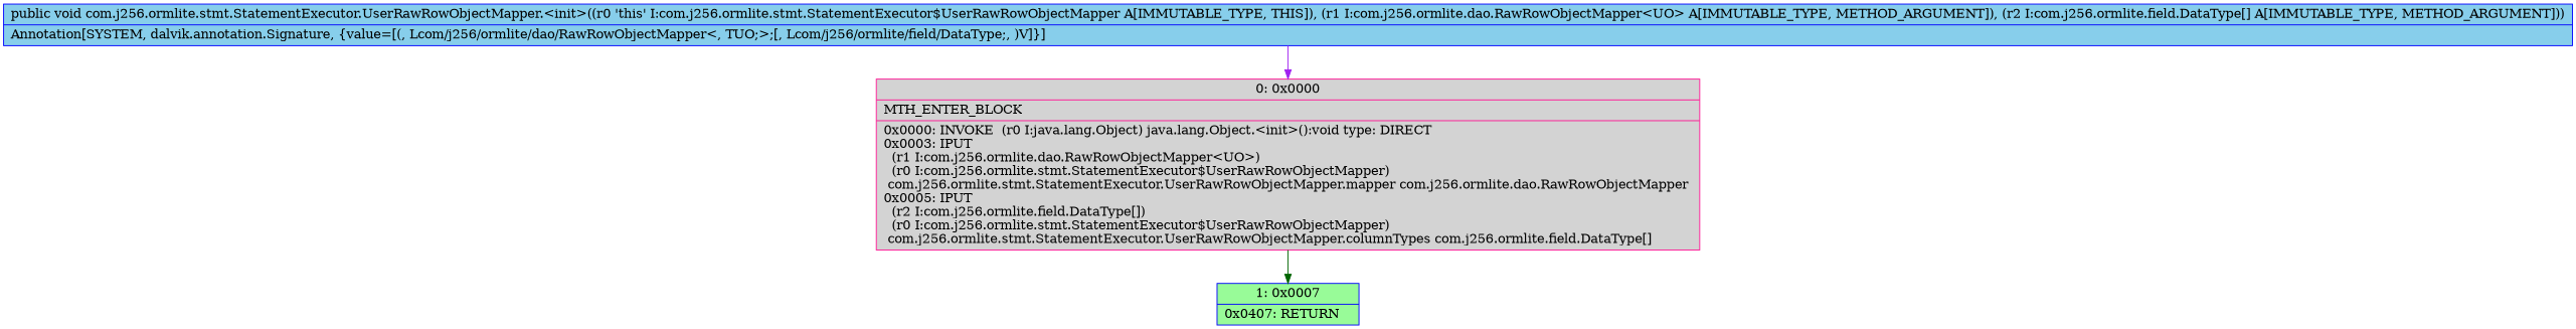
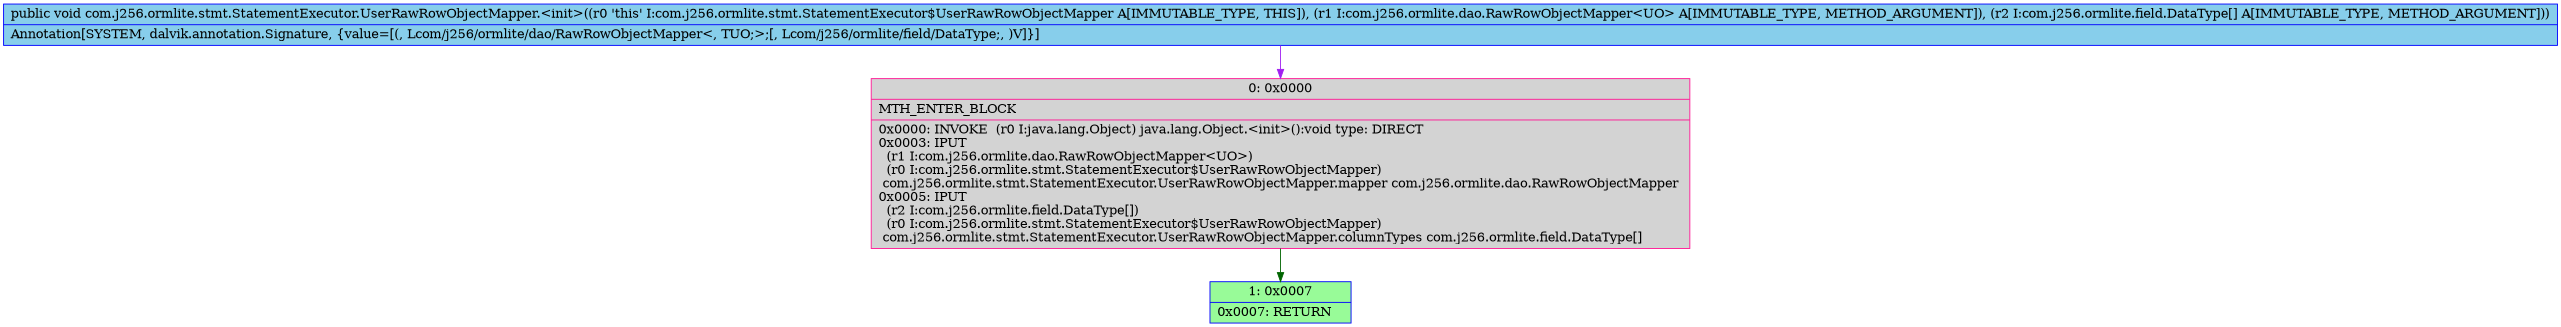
  digraph {
    node [shape=record style=filled color=blue]
    n1 [label="{0\:\ 0x0000|MTH_ENTER_BLOCK\l|0x0000: INVOKE  (r0 I:java.lang.Object) java.lang.Object.\<init\>():void type: DIRECT \l0x0003: IPUT  \l  (r1 I:com.j256.ormlite.dao.RawRowObjectMapper\<UO\>)\l  (r0 I:com.j256.ormlite.stmt.StatementExecutor$UserRawRowObjectMapper)\l com.j256.ormlite.stmt.StatementExecutor.UserRawRowObjectMapper.mapper com.j256.ormlite.dao.RawRowObjectMapper \l0x0005: IPUT  \l  (r2 I:com.j256.ormlite.field.DataType[])\l  (r0 I:com.j256.ormlite.stmt.StatementExecutor$UserRawRowObjectMapper)\l com.j256.ormlite.stmt.StatementExecutor.UserRawRowObjectMapper.columnTypes com.j256.ormlite.field.DataType[] \l}" fillcolor=lightgrey color=deeppink]
-   n2 [label="{1\:\ 0x0007|0x0407: RETURN   \l}" fillcolor=palegreen]
+   n2 [label="{1\:\ 0x0007|0x0007: RETURN   \l}" fillcolor=palegreen]
    n3 [label="{public void com.j256.ormlite.stmt.StatementExecutor.UserRawRowObjectMapper.\<init\>((r0 'this' I:com.j256.ormlite.stmt.StatementExecutor$UserRawRowObjectMapper A[IMMUTABLE_TYPE, THIS]), (r1 I:com.j256.ormlite.dao.RawRowObjectMapper\<UO\> A[IMMUTABLE_TYPE, METHOD_ARGUMENT]), (r2 I:com.j256.ormlite.field.DataType[] A[IMMUTABLE_TYPE, METHOD_ARGUMENT]))  | Annotation[SYSTEM, dalvik.annotation.Signature, \{value=[(, Lcom\/j256\/ormlite\/dao\/RawRowObjectMapper\<, TUO;\>;[, Lcom\/j256\/ormlite\/field\/DataType;, )V]\}]\l}" fillcolor=skyblue]
    n1 -> n2 [color=darkgreen]
    n3 -> n1 [color=purple]
  }
